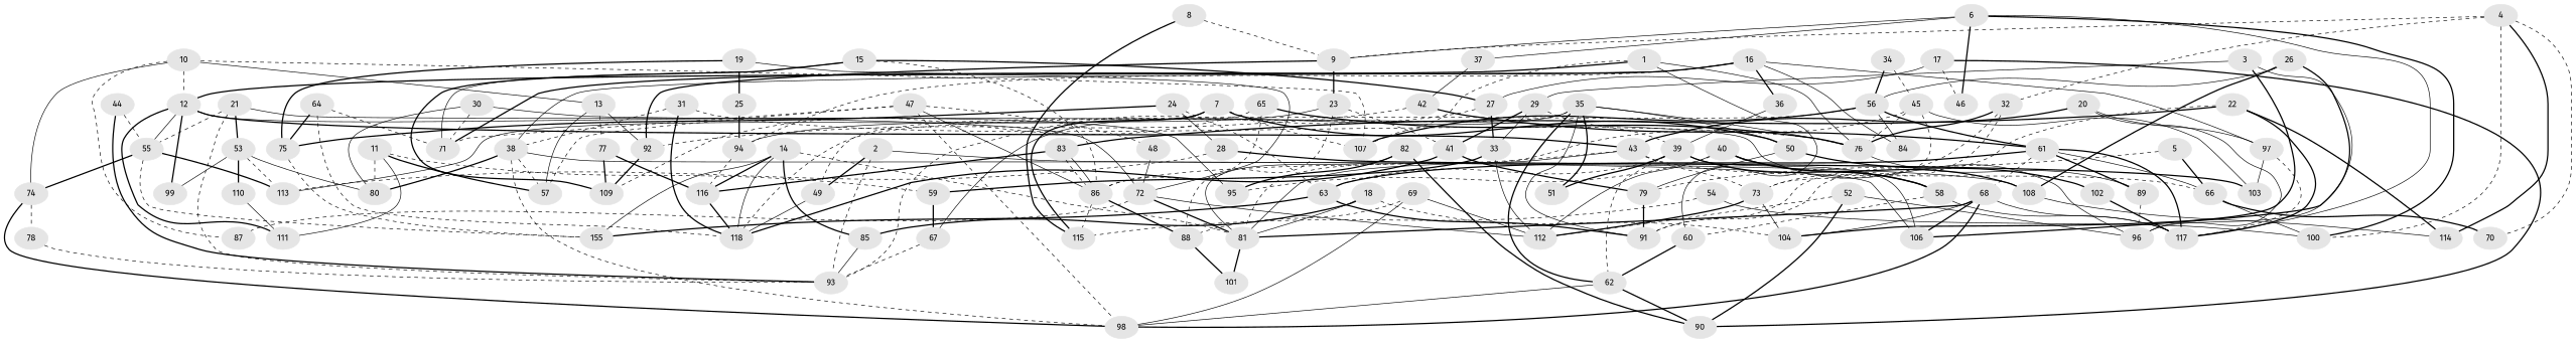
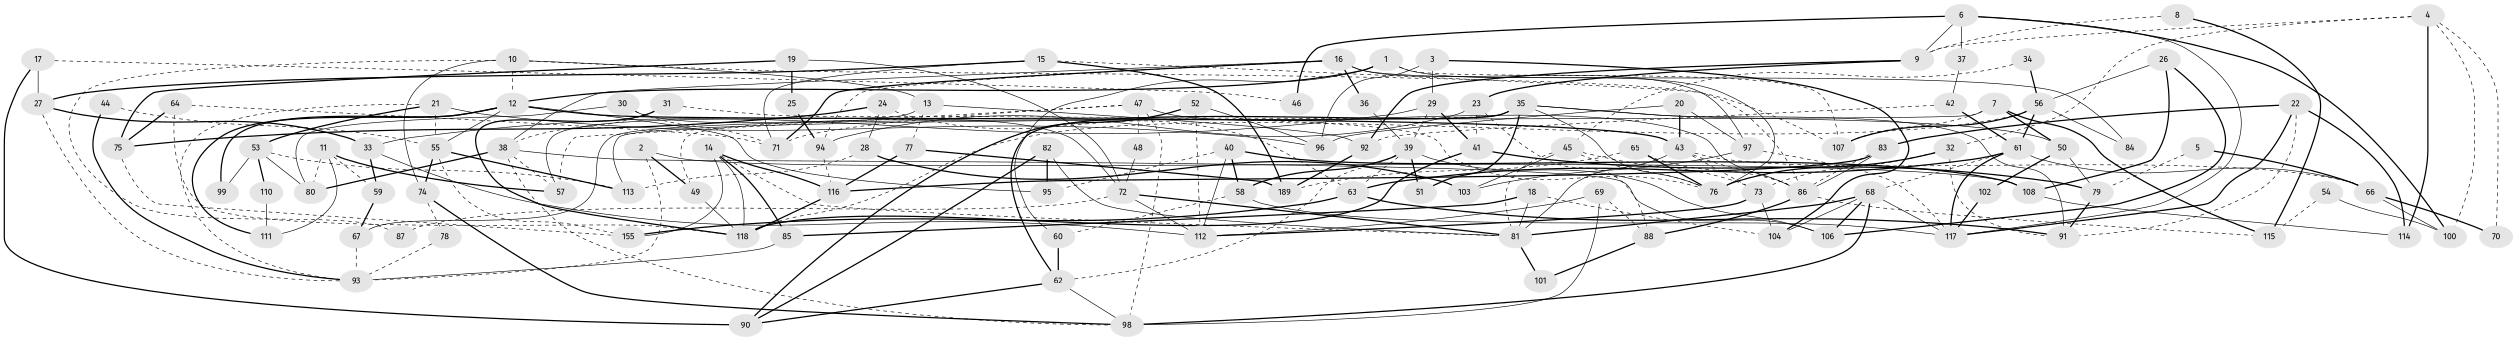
  graph {
    fontname="Fira Sans"
    node [color=gray90 fontname="Fira Sans" style=filled]
    edge [fontname="Fira Sans" style=bold]
    1
    12
    60
    76
    107
    111
    43
    55
    95
    99
    62
-   89
    2
    49
    93
    108
    118
    114
    3
    29
    96
    104
    41
    33
    39
    4
    9
    32
    70
    100
    23
    92
    91
    73
    5
    66
    79
    6
    37
    46
    117
    42
    7
    50
    113
    115
    102
    8
    94
    88
-   109
+   109 [label=189]
    10
    13
    74
    87
    57
    77
    98
    78
    11
    59
    80
    67
    81
    86
    n66 [label=155]
    116
    14
    85
    101
    15
    27
    71
    16
    36
    38
    84
    97
    106
    103
    17
    90
    18
    19
    25
    72
    75
    112
    20
    21
    53
    110
    22
    83
    24
    28
    63
    26
    56
    61
    51
    58
    30
    31
    34
    45
    35
    40
    68
    44
    47
    48
    52
    54
    64
    65
    69
    82
    1 -- 12
    1 -- 60 [style=solid]
    1 -- 76 [style=solid]
    1 -- 107 [style=dashed]
    12 -- 111
    12 -- 43
    12 -- 55 [style=solid]
    12 -- 95 [style=solid]
    12 -- 99
    60 -- 62
-   76 -- 89 [style=solid]
    43 -- 73 [style=dashed]
    43 -- 66 [style=dashed]
    43 -- 81 [style=solid]
    43 -- 86 [style=dashed]
    55 -- 113
    55 -- 74
    55 -- n66 [style=dashed]
    62 -- 98 [style=solid]
    62 -- 90
-   89 -- 96 [style=dashed]
    2 -- 49
    2 -- 93 [style=dashed]
    2 -- 108 [style=solid]
    49 -- 118 [style=solid]
    108 -- 114 [style=solid]
    3 -- 29 [style=solid]
    3 -- 96 [style=solid]
    3 -- 104
    29 -- 41
    29 -- 33 [style=solid]
    29 -- 39 [style=dashed]
    41 -- 118
    41 -- 79
    33 -- 59
    33 -- 112 [style=solid]
    39 -- 62 [style=dashed]
    39 -- 106 [style=solid]
    39 -- 63 [style=dashed]
    39 -- 51
    39 -- 58
    4 -- 114
    4 -- 9 [style=dashed]
    4 -- 32 [style=dashed]
    4 -- 70 [style=dashed]
    4 -- 100 [style=dashed]
    9 -- 23
    9 -- 92
    32 -- 76
    32 -- 91 [style=dashed]
    32 -- 73 [style=dashed]
    23 -- 41 [style=dashed]
    23 -- 94 [style=solid]
    23 -- 88 [style=dashed]
    92 -- 109
    73 -- 104 [style=solid]
    73 -- 112
    5 -- 66
    5 -- 79 [style=dashed]
    66 -- 70
    66 -- 100 [style=solid]
    79 -- 91
    6 -- 9 [style=solid]
    6 -- 100
    6 -- 37 [style=solid]
    6 -- 46
    6 -- 117 [style=solid]
    37 -- 42 [style=solid]
    42 -- 92 [style=dashed]
    42 -- 61
    7 -- 107 [style=dashed]
    7 -- 50
    7 -- 113 [style=solid]
    7 -- 115
    50 -- 79 [style=solid]
    50 -- 102
    102 -- 117
    8 -- 9 [style=dashed]
    8 -- 115
    94 -- 116 [style=dashed]
    88 -- 101
    10 -- 12 [style=dashed]
    10 -- 107 [style=dashed]
    10 -- 13 [style=solid]
    10 -- 74 [style=solid]
    10 -- 87 [style=dashed]
    13 -- 92 [style=solid]
    13 -- 57 [style=solid]
    13 -- 77 [style=dashed]
    74 -- 98
    74 -- 78 [style=dashed]
    77 -- 109
    77 -- 116
    78 -- 93 [style=dashed]
    11 -- 111 [style=solid]
    11 -- 57
    11 -- 59 [style=dashed]
    11 -- 80 [style=dashed]
    59 -- 67
    67 -- 93 [style=dashed]
    81 -- 101
    86 -- 115 [style=dashed]
    86 -- 88
    116 -- 118
    14 -- 118 [style=solid]
    14 -- 81 [style=dashed]
    14 -- n66 [style=solid]
    14 -- 116
    14 -- 85
    85 -- 93 [style=solid]
    15 -- 109
    15 -- 86 [style=dashed]
    15 -- 27
    15 -- 71 [style=solid]
    27 -- 93 [style=dashed]
    27 -- 33
    16 -- 94 [style=dashed]
    16 -- 71
    16 -- 36
    16 -- 38 [style=solid]
    16 -- 84 [style=solid]
    16 -- 97 [style=solid]
    36 -- 39 [style=solid]
    38 -- 57 [style=dashed]
    38 -- 98 [style=dashed]
    38 -- 80
    38 -- 106 [style=solid]
    97 -- 117 [style=dashed]
    97 -- 103 [style=solid]
    17 -- 46 [style=dashed]
    17 -- 27 [style=solid]
    17 -- 90
    18 -- 104 [style=dashed]
    18 -- 81 [style=solid]
    18 -- 85
    19 -- 25
    19 -- 72 [style=solid]
    19 -- 75
    25 -- 94
    72 -- 87 [style=dashed]
    72 -- 81
    72 -- 112 [style=solid]
    75 -- n66 [style=dashed]
    20 -- 43
    20 -- 96 [style=solid]
    20 -- 97 [style=solid]
    21 -- 55 [style=dashed]
    21 -- 93 [style=dashed]
    21 -- 96 [style=solid]
    21 -- 53
    53 -- 99 [style=solid]
    53 -- 113 [style=dashed]
    53 -- 80 [style=solid]
    53 -- 110
    110 -- 111 [style=solid]
    22 -- 114
    22 -- 91 [style=dashed]
    22 -- 117
    22 -- 83
    83 -- 86 [style=dashed]
    83 -- 86 [style=solid]
    83 -- 116
    24 -- 75
    24 -- 28 [style=solid]
    24 -- 63 [style=dashed]
    28 -- 113 [style=dashed]
    28 -- 103
    63 -- 91
    63 -- n66
    26 -- 108
    26 -- 106
    26 -- 56 [style=solid]
    56 -- 107
    56 -- 118 [style=dashed]
    56 -- 84 [style=solid]
    56 -- 61
-   61 -- 89
    61 -- 66 [style=solid]
    61 -- 117
    61 -- 63
    61 -- 68 [style=dashed]
    58 -- 60 [style=dashed]
    58 -- 117 [style=solid]
    30 -- 80 [style=solid]
    30 -- 71 [style=dashed]
    30 -- 72 [style=solid]
    31 -- 76 [style=dashed]
    31 -- 118
    31 -- 38 [style=dashed]
    34 -- 56
    34 -- 45 [style=dashed]
    45 -- 76 [style=dashed]
    45 -- 73 [style=dashed]
    45 -- 81 [style=dashed]
    45 -- 103 [style=solid]
    35 -- 76 [style=solid]
    35 -- 62
    35 -- 49 [style=dashed]
    35 -- 91 [style=solid]
    35 -- 50 [style=solid]
    35 -- 67 [style=solid]
    35 -- 51
    40 -- 95 [style=dashed]
    40 -- 108
    40 -- 112 [style=solid]
    40 -- 58
    68 -- 104 [style=solid]
    68 -- 117 [style=solid]
    68 -- 98
    68 -- 81
    68 -- 106
    44 -- 55 [style=dashed]
    44 -- 93
    47 -- 57 [style=dashed]
    47 -- 98 [style=dashed]
    47 -- 86 [style=solid]
    47 -- 71 [style=dashed]
    47 -- 48 [style=dashed]
    48 -- 72 [style=solid]
    52 -- 96 [style=solid]
    52 -- 90
    52 -- 112 [style=dashed]
    54 -- 100 [style=solid]
    54 -- 115 [style=dashed]
    64 -- 118 [style=dashed]
    64 -- 71 [style=dashed]
    64 -- 75
    65 -- 76
    65 -- 109 [style=dashed]
    65 -- 86 [style=dashed]
    69 -- 88 [style=dashed]
    69 -- 98 [style=solid]
    69 -- 112 [style=solid]
    82 -- 95
    82 -- 81 [style=solid]
    82 -- 90
  }
